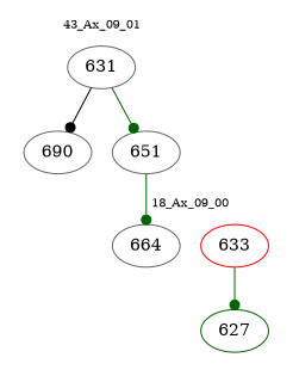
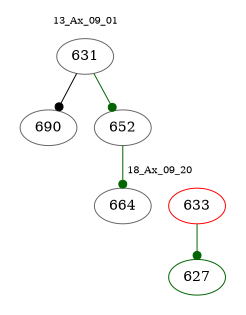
  digraph {
    node [color=gray40]
    edge [arrowhead=dot color=darkgreen]
    n1 [label=631]
    n2 [label=690]
-   n3 [label=651]
+   n3 [label=652]
    n4 [color=red label=633]
    n5 [color=darkgreen label=627]
    n6 [label=664]
    subgraph cluster_1 {
      color=white
      fontsize=10
-     label="43_Ax_09_01"
+     label="13_Ax_09_01"
      n1
      n2
      n3
    }
    subgraph cluster_2 {
      color=white
      fontsize=10
-     label="18_Ax_09_00"
+     label="18_Ax_09_20"
      n4
      n5
      n6
    }
    n1 -> n2 [color=black]
    n1 -> n3
    n3 -> n6
    n4 -> n5
  }
